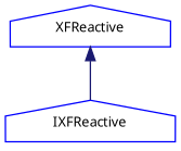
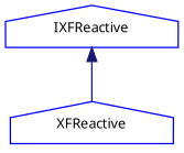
  digraph {
    rankdir=TB
    node [color=blue fillcolor=white fontname="Helvetia.ttf" fontsize=10 shape=house style=filled]
    n1 [height=0.2 label=IXFReactive width=0.4]
    n2 [height=0.2 label=XFReactive width=0.4]
-   n2 -> n1 [color=midnightblue dir=back fontname="Helvetia.ttf" fontsize=10 labelfontname="Helvetia.ttf" labelfontsize=10 style=solid]
+   n1 -> n2 [color=midnightblue dir=back fontname="Helvetia.ttf" fontsize=10 labelfontname="Helvetia.ttf" labelfontsize=10 style=solid]
  }
